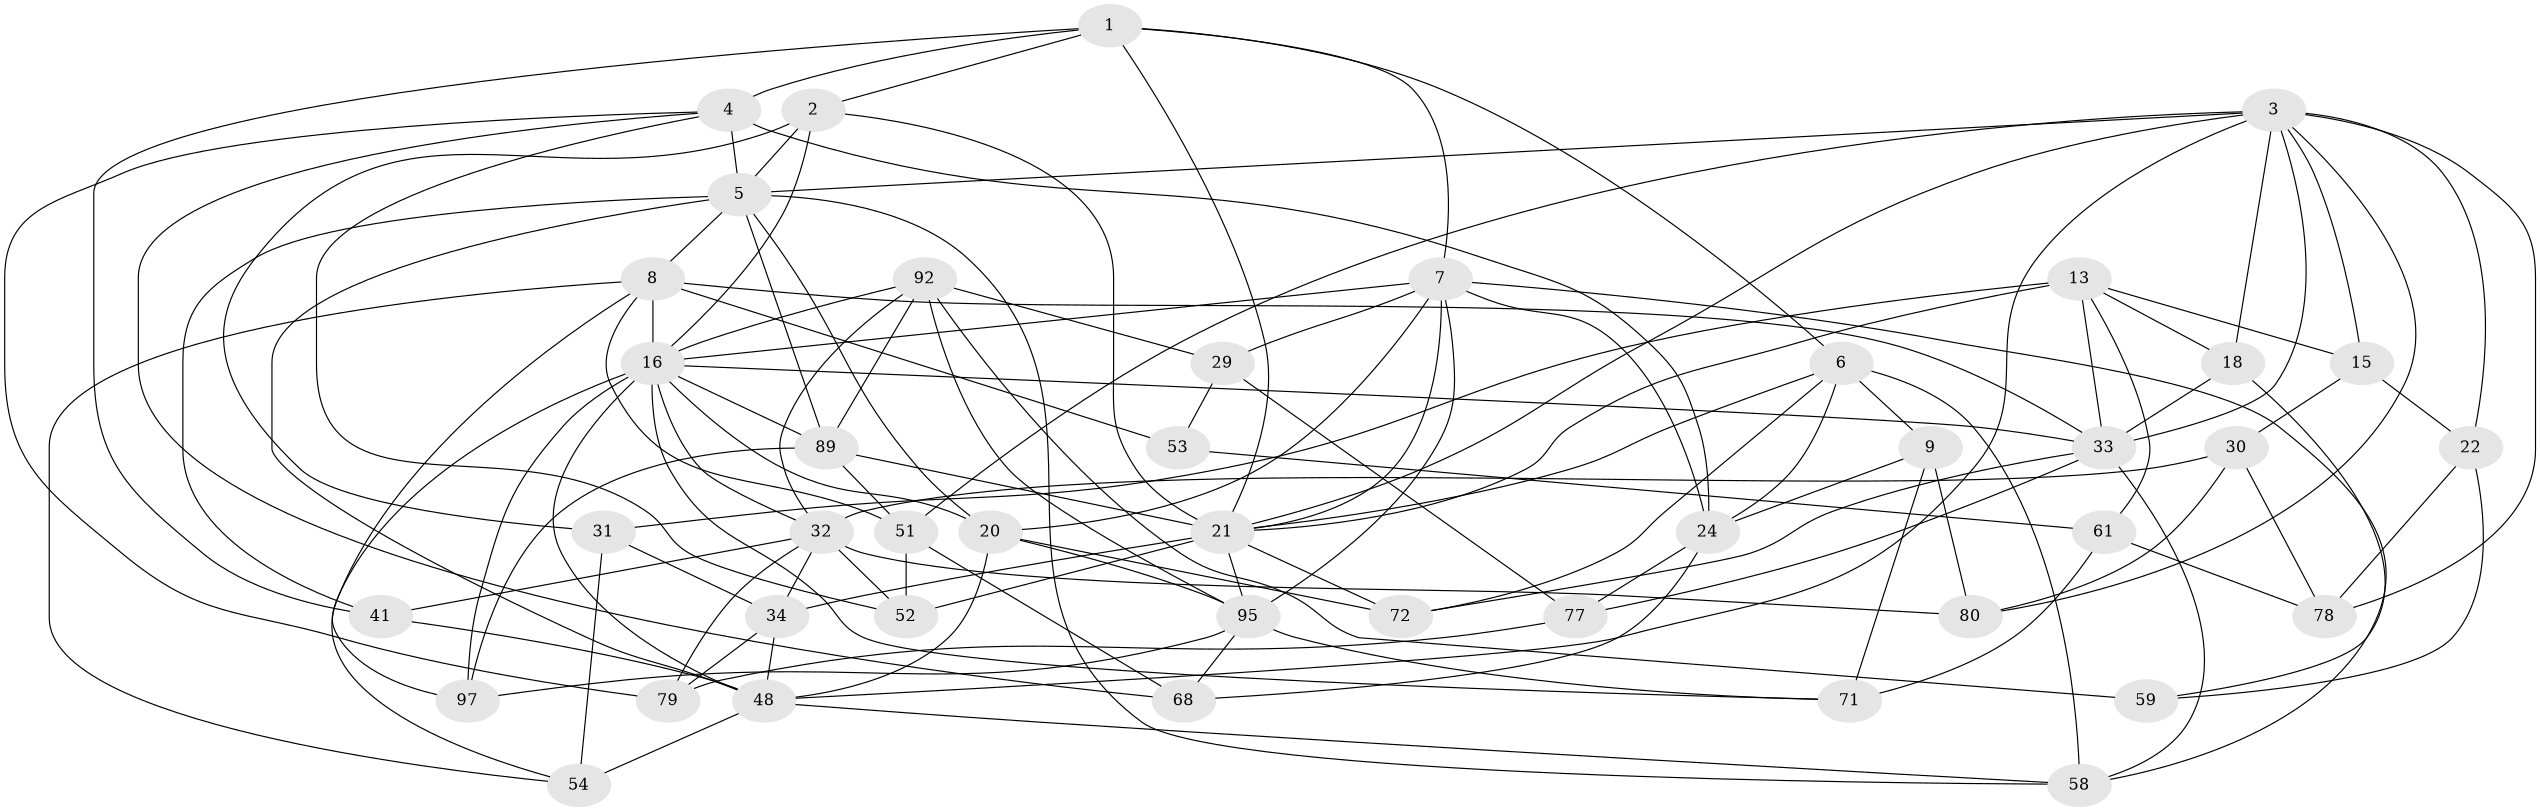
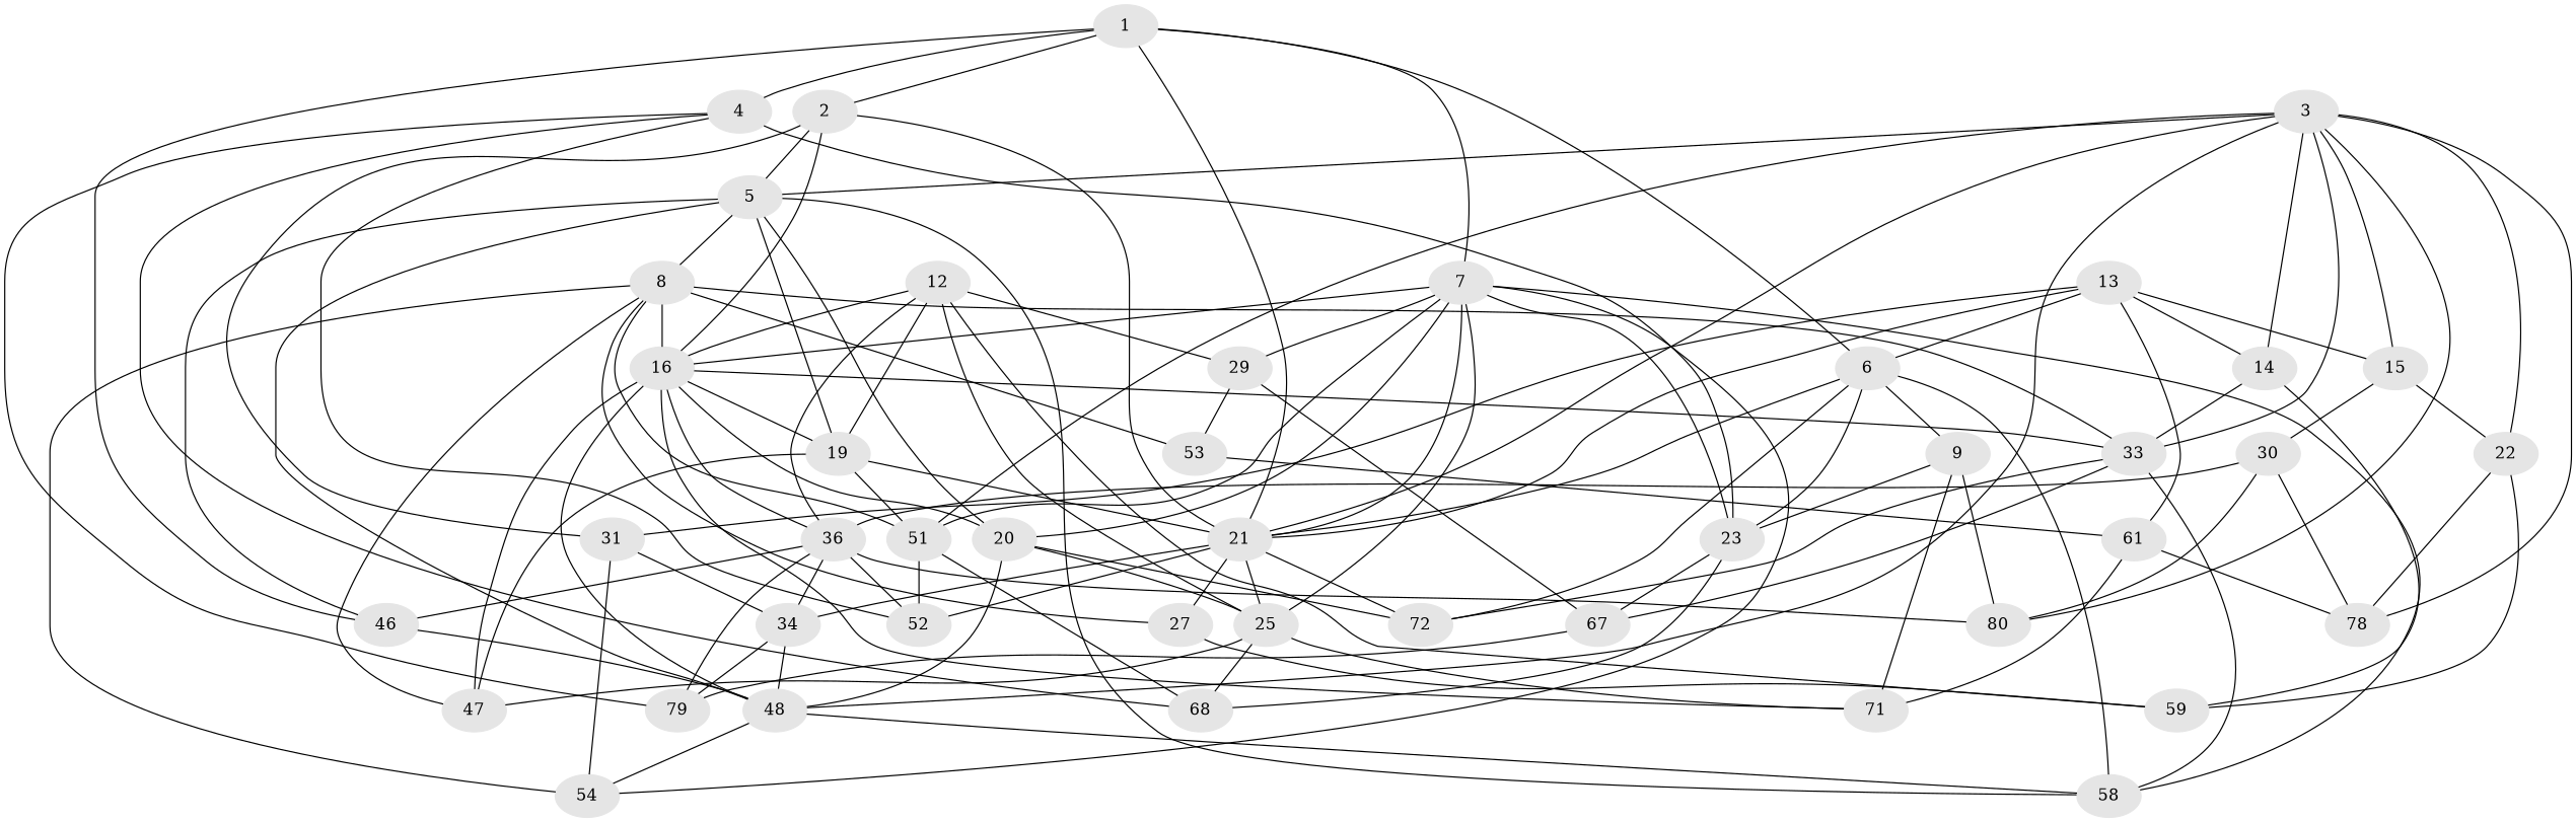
  graph {
    node [color=gray90 style=filled]
    1 [super="+36"]
    2 [super="+26"]
    4 [super="+84+70"]
    6 [super="+73"]
    7 [super="+40+11"]
    21 [super="+23+39+28"]
-   41
+   41 [label=46]
    5 [super="+56+64"]
    16 [super="+43+50+49"]
    31
-   24 [super="+83+44"]
+   24 [super="+83+44" label=23]
    52
    68
    79
    58
    9
    72
    51 [super="+67"]
    20 [super="+86"]
-   25 [super="+85+55" label=95]
+   25 [super="+85+55"]
    29
    54
+   27
    34 [super="+57"]
    48 [super="+60"]
    8 [super="+10+37+45"]
-   19 [super="+35" label=89]
+   19 [super="+35"]
    33 [super="+46+87"]
-   47 [label=97]
+   47
    71
-   32 [super="+62"]
+   32 [super="+62" label=36]
    3 [super="+65"]
-   14 [label=18]
+   14
    15
    22
    78
    80
    59
    30
-   77
+   77 [label=67]
    53
    61
-   12 [super="+75" label=92]
+   12 [super="+75"]
    13 [super="+66"]
    1 -- 2
    1 -- 4
    1 -- 6
    1 -- 7
    1 -- 21
    1 -- 41
    2 -- 21
    2 -- 5 [weight=2]
    2 -- 16
    2 -- 31
-   4 -- 5
    4 -- 24 [weight=3]
    4 -- 52
    4 -- 68
    4 -- 79
    6 -- 21
    6 -- 24
    6 -- 58
    6 -- 9
    6 -- 72
    7 -- 21 [weight=2]
    7 -- 16
    7 -- 24
    7 -- 58
+   7 -- 51
    7 -- 20
    7 -- 25 [weight=2]
    7 -- 29
-   16 -- 54
+   7 -- 54
    21 -- 52
    21 -- 72
    21 -- 25
+   21 -- 27
    21 -- 34 [weight=2]
    41 -- 48
    5 -- 41
    5 -- 58
    5 -- 20
    5 -- 48
    5 -- 8
    5 -- 19
    16 -- 20
    16 -- 48
    16 -- 19
    16 -- 33
    16 -- 47
    16 -- 71
    16 -- 32
    31 -- 54
    31 -- 34
    24 -- 68
    24 -- 77
    9 -- 24
    9 -- 71
    9 -- 80
    51 -- 52
    51 -- 68
    20 -- 72
    20 -- 25
    20 -- 48
    25 -- 68
    25 -- 47
    25 -- 71
    29 -- 77
    29 -- 53
+   27 -- 59
    34 -- 79
    34 -- 48
    48 -- 58
    48 -- 54
    8 -- 16 [weight=2]
    8 -- 51
    8 -- 54
+   8 -- 27
    8 -- 33
    8 -- 47
    8 -- 53 [weight=2]
    19 -- 21
    19 -- 51
    19 -- 47
    33 -- 58
    33 -- 72
    33 -- 77
    32 -- 41
    32 -- 52
    32 -- 79
    32 -- 34
    32 -- 80
    3 -- 21
    3 -- 5
    3 -- 51
    3 -- 48
    3 -- 33
    3 -- 14
    3 -- 15
    3 -- 22
    3 -- 78
    3 -- 80
    14 -- 33
    14 -- 59
    15 -- 22
    15 -- 30
    22 -- 78
    22 -- 59
    30 -- 32
    30 -- 78
    30 -- 80
    77 -- 79
    53 -- 61
    61 -- 71
    61 -- 78
    12 -- 16
    12 -- 25
    12 -- 29
    12 -- 19
    12 -- 32
    12 -- 59
    13 -- 21
    13 -- 31
-   13 -- 33
+   13 -- 6
    13 -- 14
    13 -- 15
    13 -- 61
  }
